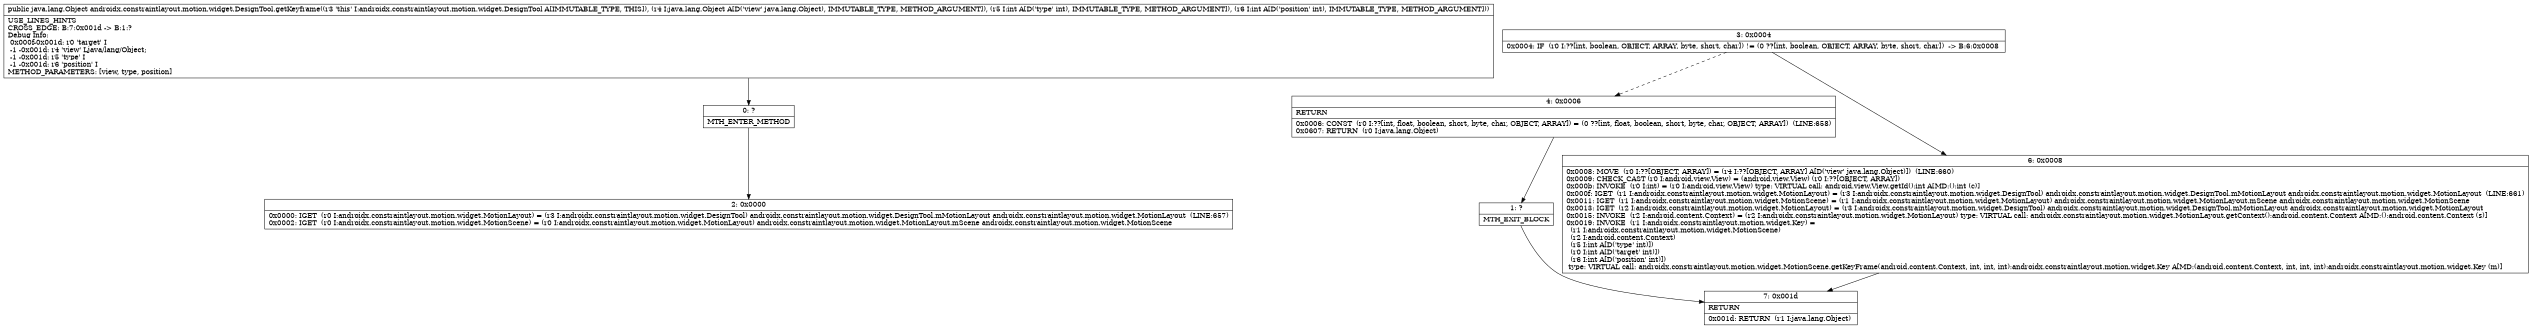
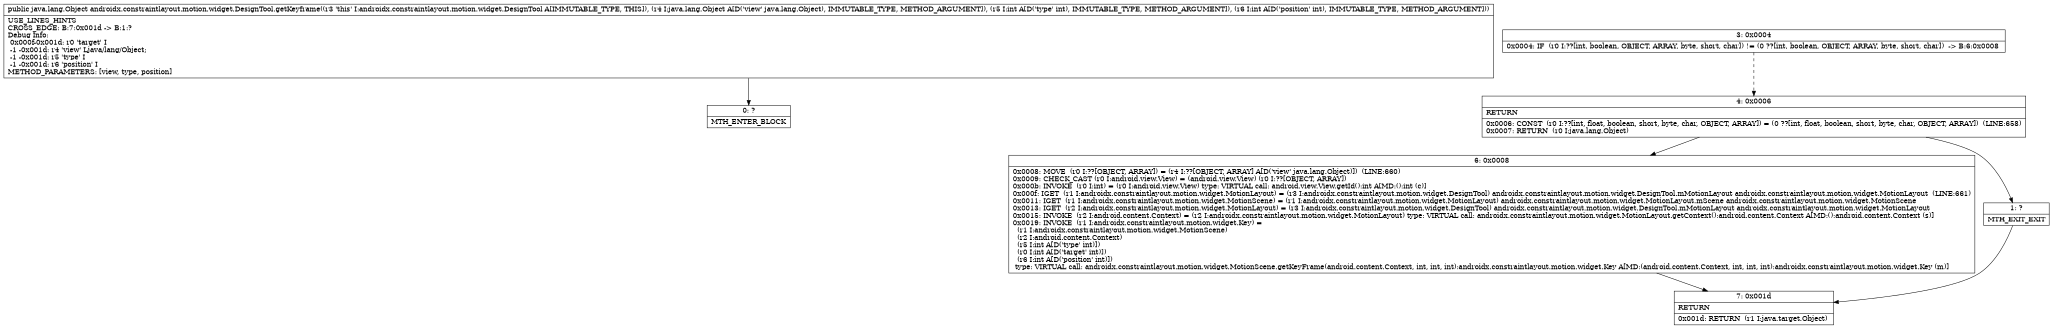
  digraph {
    node [shape=record]
-   n1 [label="{0\:\ ?|MTH_ENTER_METHOD\l}"]
-   n2 [label="{2\:\ 0x0000|0x0000: IGET  (r0 I:androidx.constraintlayout.motion.widget.MotionLayout) = (r3 I:androidx.constraintlayout.motion.widget.DesignTool) androidx.constraintlayout.motion.widget.DesignTool.mMotionLayout androidx.constraintlayout.motion.widget.MotionLayout  (LINE:657)\l0x0002: IGET  (r0 I:androidx.constraintlayout.motion.widget.MotionScene) = (r0 I:androidx.constraintlayout.motion.widget.MotionLayout) androidx.constraintlayout.motion.widget.MotionLayout.mScene androidx.constraintlayout.motion.widget.MotionScene \l}"]
+   n1 [label="{0\:\ ?|MTH_ENTER_BLOCK\l}"]
    n3 [label="{3\:\ 0x0004|0x0004: IF  (r0 I:??[int, boolean, OBJECT, ARRAY, byte, short, char]) != (0 ??[int, boolean, OBJECT, ARRAY, byte, short, char])  \-\> B:6:0x0008 \l}"]
-   n4 [label="{4\:\ 0x0006|RETURN\l|0x0006: CONST  (r0 I:??[int, float, boolean, short, byte, char, OBJECT, ARRAY]) = (0 ??[int, float, boolean, short, byte, char, OBJECT, ARRAY])  (LINE:658)\l0x0607: RETURN  (r0 I:java.lang.Object) \l}"]
+   n4 [label="{4\:\ 0x0006|RETURN\l|0x0006: CONST  (r0 I:??[int, float, boolean, short, byte, char, OBJECT, ARRAY]) = (0 ??[int, float, boolean, short, byte, char, OBJECT, ARRAY])  (LINE:658)\l0x0007: RETURN  (r0 I:java.lang.Object) \l}"]
    n5 [label="{6\:\ 0x0008|0x0008: MOVE  (r0 I:??[OBJECT, ARRAY]) = (r4 I:??[OBJECT, ARRAY] A[D('view' java.lang.Object)])  (LINE:660)\l0x0009: CHECK_CAST (r0 I:android.view.View) = (android.view.View) (r0 I:??[OBJECT, ARRAY]) \l0x000b: INVOKE  (r0 I:int) = (r0 I:android.view.View) type: VIRTUAL call: android.view.View.getId():int A[MD:():int (c)]\l0x000f: IGET  (r1 I:androidx.constraintlayout.motion.widget.MotionLayout) = (r3 I:androidx.constraintlayout.motion.widget.DesignTool) androidx.constraintlayout.motion.widget.DesignTool.mMotionLayout androidx.constraintlayout.motion.widget.MotionLayout  (LINE:661)\l0x0011: IGET  (r1 I:androidx.constraintlayout.motion.widget.MotionScene) = (r1 I:androidx.constraintlayout.motion.widget.MotionLayout) androidx.constraintlayout.motion.widget.MotionLayout.mScene androidx.constraintlayout.motion.widget.MotionScene \l0x0013: IGET  (r2 I:androidx.constraintlayout.motion.widget.MotionLayout) = (r3 I:androidx.constraintlayout.motion.widget.DesignTool) androidx.constraintlayout.motion.widget.DesignTool.mMotionLayout androidx.constraintlayout.motion.widget.MotionLayout \l0x0015: INVOKE  (r2 I:android.content.Context) = (r2 I:androidx.constraintlayout.motion.widget.MotionLayout) type: VIRTUAL call: androidx.constraintlayout.motion.widget.MotionLayout.getContext():android.content.Context A[MD:():android.content.Context (s)]\l0x0019: INVOKE  (r1 I:androidx.constraintlayout.motion.widget.Key) = \l  (r1 I:androidx.constraintlayout.motion.widget.MotionScene)\l  (r2 I:android.content.Context)\l  (r5 I:int A[D('type' int)])\l  (r0 I:int A[D('target' int)])\l  (r6 I:int A[D('position' int)])\l type: VIRTUAL call: androidx.constraintlayout.motion.widget.MotionScene.getKeyFrame(android.content.Context, int, int, int):androidx.constraintlayout.motion.widget.Key A[MD:(android.content.Context, int, int, int):androidx.constraintlayout.motion.widget.Key (m)]\l}"]
-   n6 [label="{1\:\ ?|MTH_EXIT_BLOCK\l}"]
-   n7 [label="{7\:\ 0x001d|RETURN\l|0x001d: RETURN  (r1 I:java.lang.Object) \l}"]
+   n6 [label="{1\:\ ?|MTH_EXIT_EXIT\l}"]
+   n7 [label="{7\:\ 0x001d|RETURN\l|0x001d: RETURN  (r1 I:java.target.Object) \l}"]
    n8 [label="{public java.lang.Object androidx.constraintlayout.motion.widget.DesignTool.getKeyframe((r3 'this' I:androidx.constraintlayout.motion.widget.DesignTool A[IMMUTABLE_TYPE, THIS]), (r4 I:java.lang.Object A[D('view' java.lang.Object), IMMUTABLE_TYPE, METHOD_ARGUMENT]), (r5 I:int A[D('type' int), IMMUTABLE_TYPE, METHOD_ARGUMENT]), (r6 I:int A[D('position' int), IMMUTABLE_TYPE, METHOD_ARGUMENT]))  | USE_LINES_HINTS\lCROSS_EDGE: B:7:0x001d \-\> B:1:?\lDebug Info:\l  0x000f\-0x001d: r0 'target' I\l  \-1 \-0x001d: r4 'view' Ljava\/lang\/Object;\l  \-1 \-0x001d: r5 'type' I\l  \-1 \-0x001d: r6 'position' I\lMETHOD_PARAMETERS: [view, type, position]\l}"]
-   n1 -> n2
    n3 -> n4 [style=dashed]
-   n3 -> n5
+   n4 -> n5
    n4 -> n6
    n5 -> n7
    n6 -> n7
    n8 -> n1
  }
